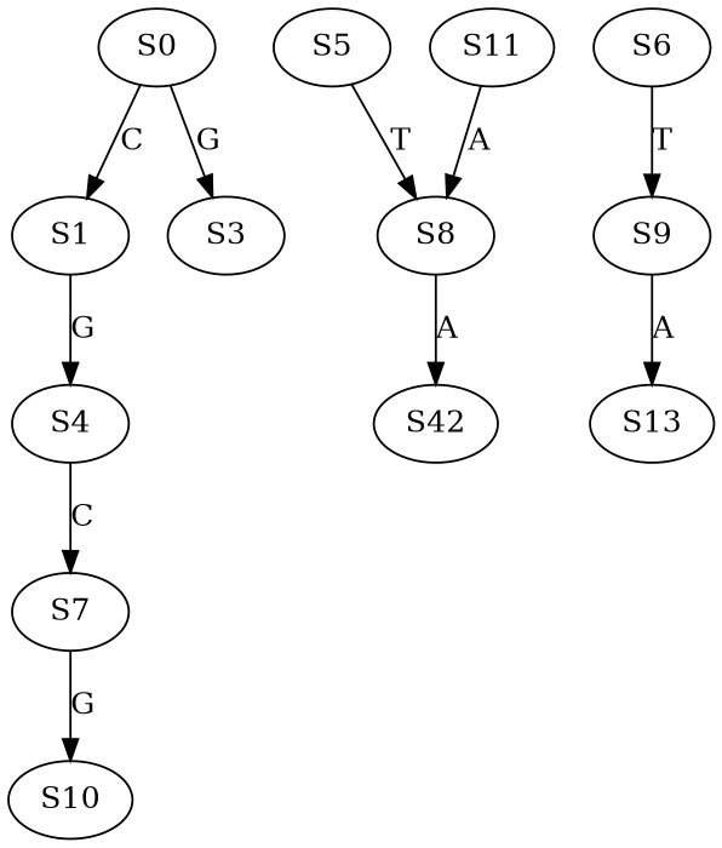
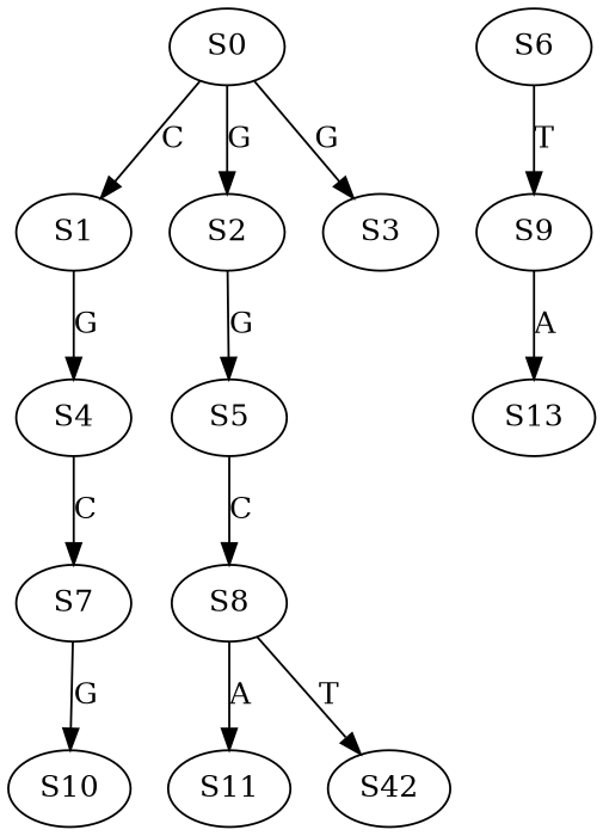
  strict digraph {
    S0
    S1
+   S2
    S3
    S4
    S5
    S7
    S8
    S6
    S9
    S10
    S11
    n13 [label=S42]
    S13
    S0 -> S1 [label=C]
+   S0 -> S2 [label=G]
    S0 -> S3 [label=G]
    S1 -> S4 [label=G]
+   S2 -> S5 [label=G]
    S4 -> S7 [label=C]
-   S5 -> S8 [label=T]
+   S5 -> S8 [label=C]
    S7 -> S10 [label=G]
-   S11 -> S8 [label=A]
-   S8 -> n13 [label=A]
+   S8 -> S11 [label=A]
+   S8 -> n13 [label=T]
    S6 -> S9 [label=T]
    S9 -> S13 [label=A]
  }
